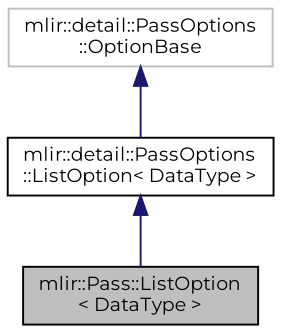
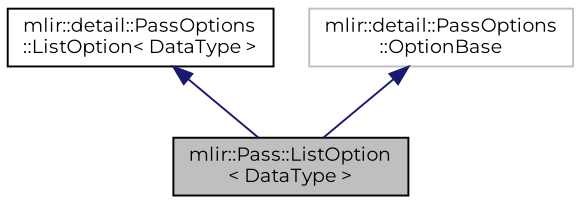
  digraph {
    fontname=Montserrat
    rankdir=TB
    node [color=black fontname=Montserrat fontsize=10 shape=record]
    edge [color=midnightblue dir=back fontname=Montserrat fontsize=10 labelfontname=Helvetica labelfontsize=10 style=solid]
    n1 [fillcolor=grey75 fontcolor=black height=0.2 label="mlir::Pass::ListOption\l\< DataType \>" style=filled width=0.4]
    n2 [height=0.2 label="mlir::detail::PassOptions\l::ListOption\< DataType \>" width=0.4]
    n3 [color=grey75 height=0.2 label="mlir::detail::PassOptions\l::OptionBase" width=0.4]
    n2 -> n1
-   n3 -> n2
+   n3 -> n1
  }
